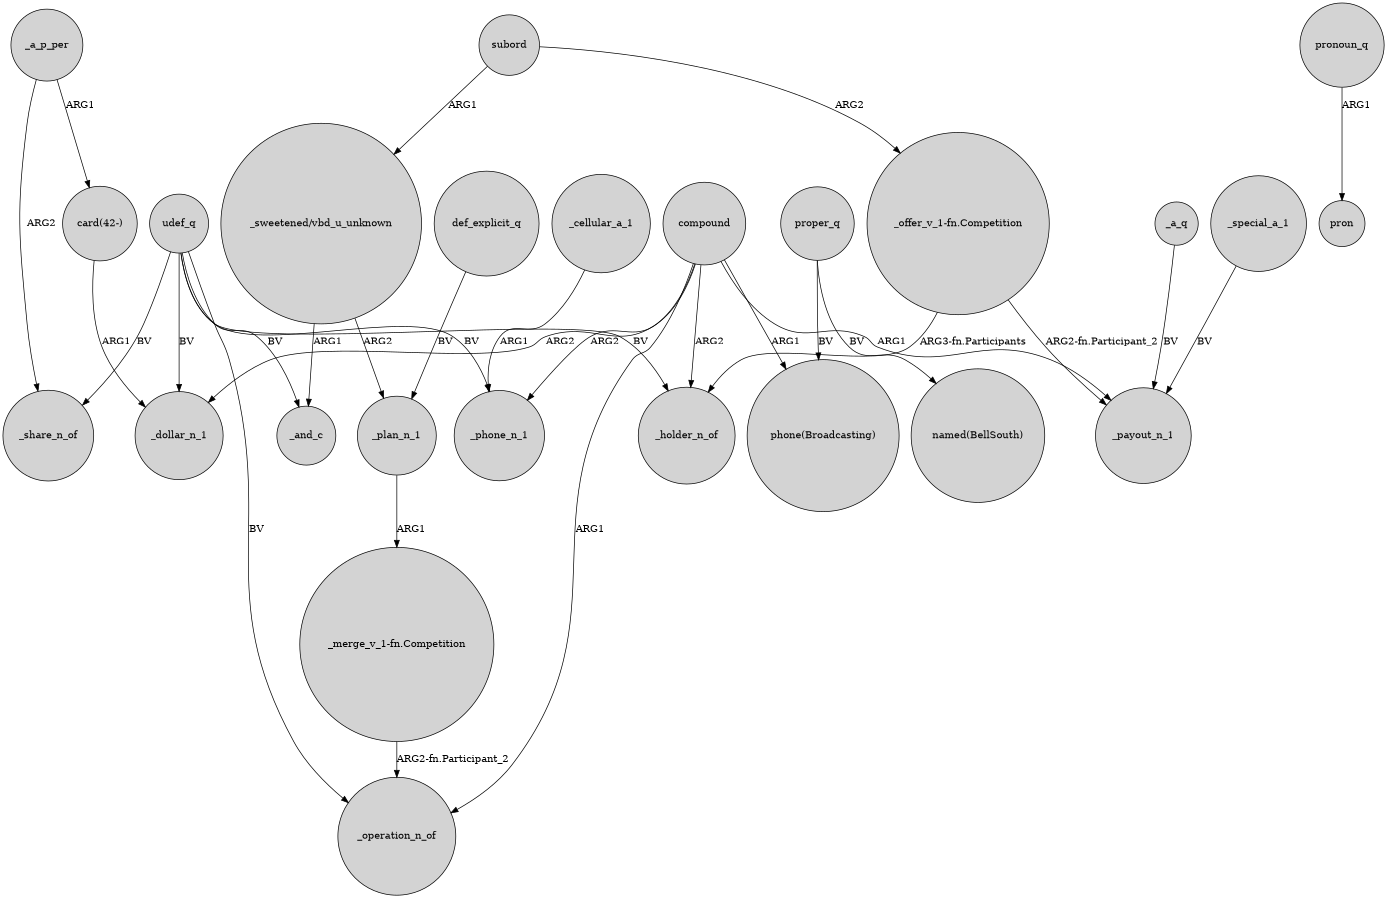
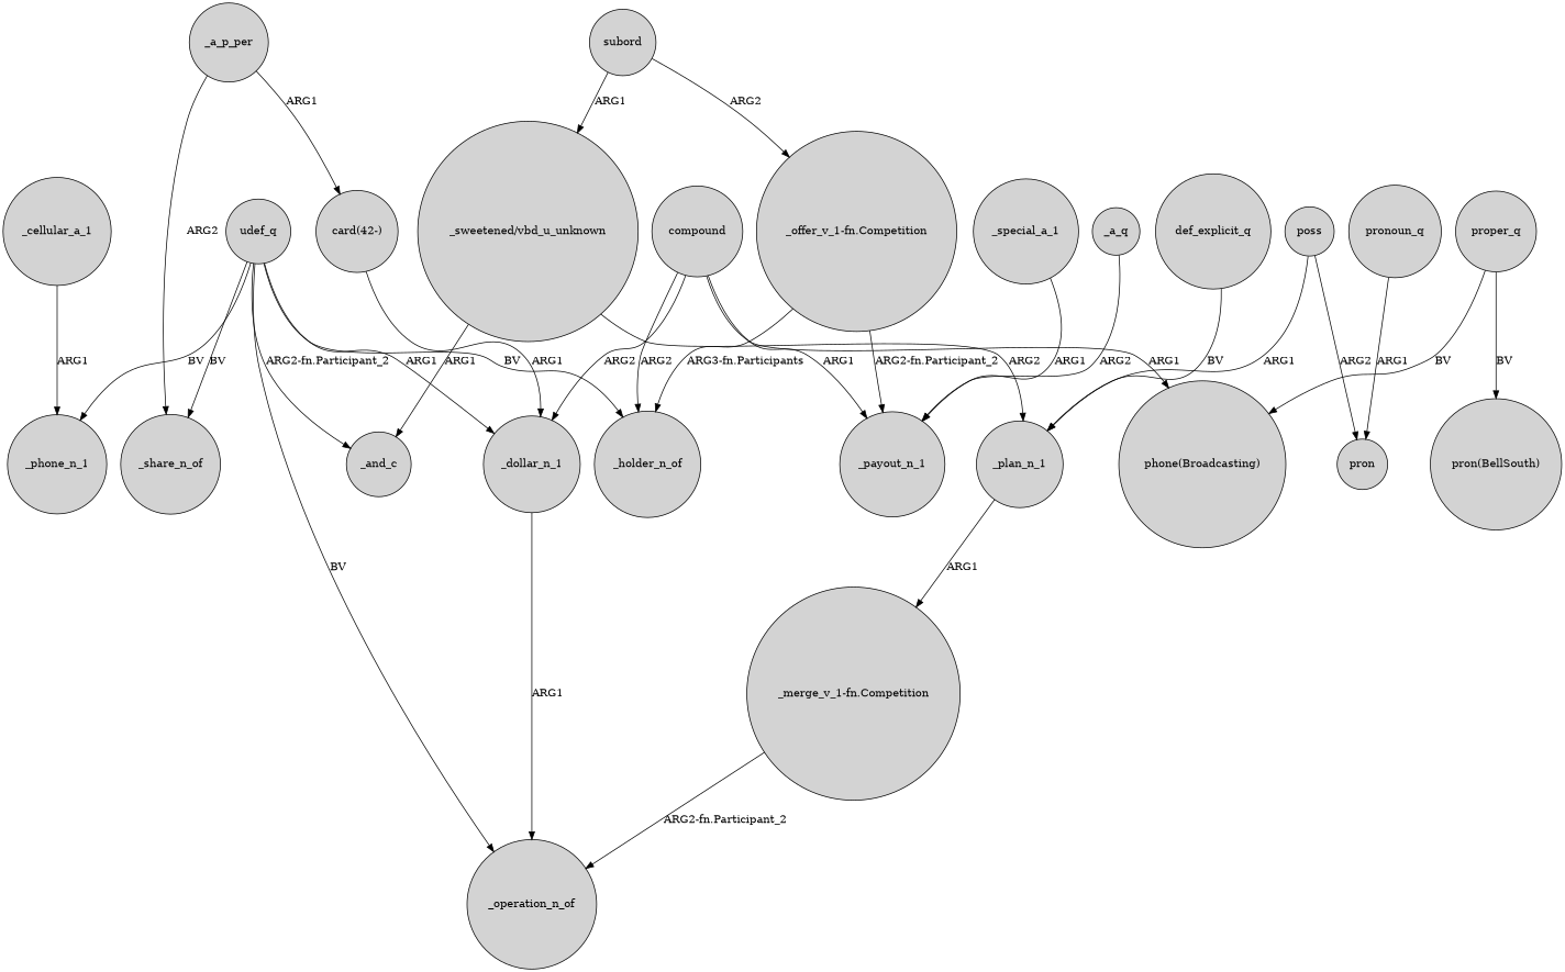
  digraph {
    node [shape=circle style=filled]
    compound
    _holder_n_of
    _phone_n_1
    _dollar_n_1
    _payout_n_1
    _operation_n_of
    n7 [label="phone(Broadcasting)"]
    _cellular_a_1
    _plan_n_1
    "_merge_v_1-fn.Competition"
    "card(42-)"
    def_explicit_q
    _a_q
    proper_q
-   "named(BellSouth)"
+   "named(BellSouth)" [label="pron(BellSouth)"]
    "_sweetened/vbd_u_unknown"
    _and_c
    udef_q
    _share_n_of
    "_offer_v_1-fn.Competition"
    pronoun_q
    pron
    subord
    _special_a_1
+   poss
    _a_p_per
    compound -> _holder_n_of [label=ARG2]
-   compound -> _phone_n_1 [label=ARG2]
    compound -> _dollar_n_1 [label=ARG2]
    compound -> _payout_n_1 [label=ARG1]
-   compound -> _operation_n_of [label=ARG1]
+   _dollar_n_1 -> _operation_n_of [label=ARG1]
    compound -> n7 [label=ARG1]
    _cellular_a_1 -> _phone_n_1 [label=ARG1]
    _plan_n_1 -> "_merge_v_1-fn.Competition" [label=ARG1]
    "_merge_v_1-fn.Competition" -> _operation_n_of [label="ARG2-fn.Participant_2"]
    "card(42-)" -> _dollar_n_1 [label=ARG1]
    def_explicit_q -> _plan_n_1 [label=BV]
-   _a_q -> _payout_n_1 [label=BV]
+   _a_q -> _payout_n_1 [label=ARG2]
    proper_q -> n7 [label=BV]
    proper_q -> "named(BellSouth)" [label=BV]
    "_sweetened/vbd_u_unknown" -> _plan_n_1 [label=ARG2]
    "_sweetened/vbd_u_unknown" -> _and_c [label=ARG1]
    udef_q -> _holder_n_of [label=BV]
    udef_q -> _phone_n_1 [label=BV]
-   udef_q -> _dollar_n_1 [label=BV]
+   udef_q -> _dollar_n_1 [label=ARG1]
    udef_q -> _operation_n_of [label=BV]
-   udef_q -> _and_c [label=BV]
+   udef_q -> _and_c [label="ARG2-fn.Participant_2"]
    udef_q -> _share_n_of [label=BV]
    "_offer_v_1-fn.Competition" -> _holder_n_of [label="ARG3-fn.Participants"]
    "_offer_v_1-fn.Competition" -> _payout_n_1 [label="ARG2-fn.Participant_2"]
    pronoun_q -> pron [label=ARG1]
    subord -> "_sweetened/vbd_u_unknown" [label=ARG1]
    subord -> "_offer_v_1-fn.Competition" [label=ARG2]
-   _special_a_1 -> _payout_n_1 [label=BV]
+   _special_a_1 -> _payout_n_1 [label=ARG1]
+   poss -> _plan_n_1 [label=ARG1]
+   poss -> pron [label=ARG2]
    _a_p_per -> "card(42-)" [label=ARG1]
    _a_p_per -> _share_n_of [label=ARG2]
  }
